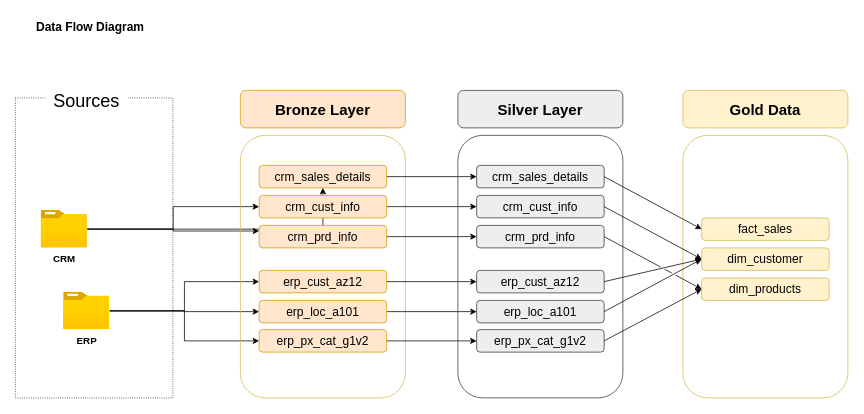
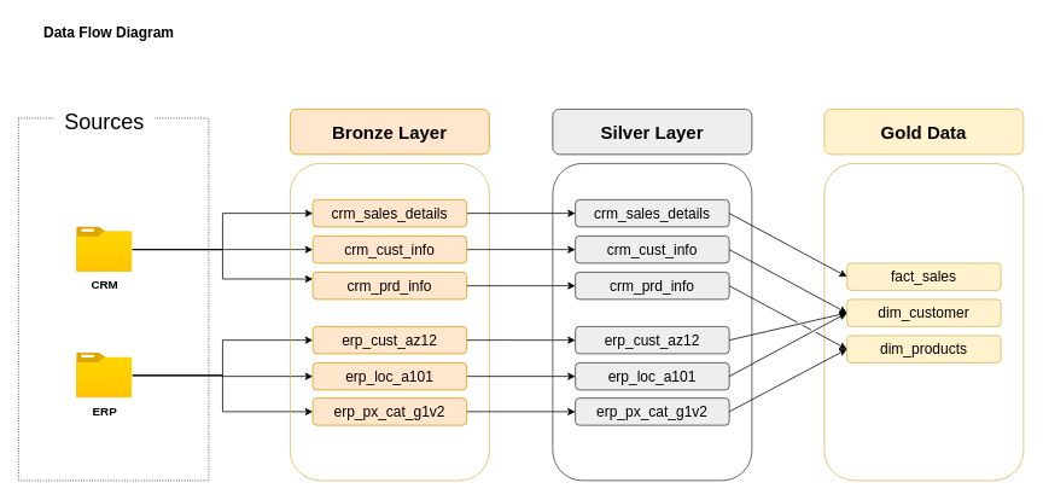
  <mxCell id="0" />
  <mxCell id="1" parent="0" />
  <mxCell id="2" value="" style="rounded=0;whiteSpace=wrap;html=1;fillColor=none;dashed=1;dashPattern=1 2;" parent="1" vertex="1"><mxGeometry x="20" y="130" width="210" height="400" as="geometry" /></mxCell>
  <mxCell id="3" value="&lt;font style=&quot;font-size: 24px;&quot;&gt;Sources&lt;/font&gt;" style="rounded=1;whiteSpace=wrap;html=1;strokeColor=none;" parent="1" vertex="1"><mxGeometry x="60" y="110" width="110" height="50" as="geometry" /></mxCell>
  <mxCell id="4" style="edgeStyle=orthogonalEdgeStyle;rounded=0;orthogonalLoop=1;jettySize=auto;html=1;entryX=0;entryY=0.5;entryDx=0;entryDy=0;" edge="1" parent="1" source="7" target="21"><mxGeometry relative="1" as="geometry" /></mxCell>
  <mxCell id="5" style="edgeStyle=orthogonalEdgeStyle;rounded=0;orthogonalLoop=1;jettySize=auto;html=1;entryX=0;entryY=0.5;entryDx=0;entryDy=0;" edge="1" parent="1" source="7" target="23"><mxGeometry relative="1" as="geometry" /></mxCell>
  <mxCell id="6" style="edgeStyle=orthogonalEdgeStyle;rounded=0;orthogonalLoop=1;jettySize=auto;html=1;" edge="1" parent="1" source="7" target="25"><mxGeometry relative="1" as="geometry" /></mxCell>
  <mxCell id="7" value="&lt;b&gt;&lt;font style=&quot;font-size: 13px;&quot;&gt;ERP&lt;/font&gt;&lt;/b&gt;" style="image;aspect=fixed;html=1;points=[];align=center;fontSize=12;image=img/lib/azure2/general/Folder_Blank.svg;" parent="1" vertex="1"><mxGeometry x="84.19" y="389" width="61.61" height="50" as="geometry" /></mxCell>
  <mxCell id="8" style="edgeStyle=orthogonalEdgeStyle;rounded=0;orthogonalLoop=1;jettySize=auto;html=1;" parent="1" source="11" target="17" edge="1"><mxGeometry relative="1" as="geometry" /></mxCell>
  <mxCell id="9" style="edgeStyle=orthogonalEdgeStyle;rounded=0;orthogonalLoop=1;jettySize=auto;html=1;entryX=0;entryY=0.5;entryDx=0;entryDy=0;" parent="1" source="11" target="15" edge="1"><mxGeometry relative="1" as="geometry" /></mxCell>
  <mxCell id="10" style="edgeStyle=orthogonalEdgeStyle;rounded=0;orthogonalLoop=1;jettySize=auto;html=1;entryX=0;entryY=0.25;entryDx=0;entryDy=0;" parent="1" source="11" target="19" edge="1"><mxGeometry relative="1" as="geometry" /></mxCell>
- <mxCell id="11" value="&lt;b&gt;&lt;font style=&quot;font-size: 13px;&quot;&gt;CRM&lt;/font&gt;&lt;/b&gt;" style="image;aspect=fixed;html=1;points=[];align=center;fontSize=12;image=img/lib/azure2/general/Folder_Blank.svg;" parent="1" vertex="1"><mxGeometry x="54.19" y="280" width="61.61" height="50" as="geometry" /></mxCell>
+ <mxCell id="11" value="&lt;b&gt;&lt;font style=&quot;font-size: 13px;&quot;&gt;CRM&lt;/font&gt;&lt;/b&gt;" style="image;aspect=fixed;html=1;points=[];align=center;fontSize=12;image=img/lib/azure2/general/Folder_Blank.svg;" parent="1" vertex="1"><mxGeometry x="84.19" y="250" width="61.61" height="50" as="geometry" /></mxCell>
  <mxCell id="12" value="" style="rounded=1;whiteSpace=wrap;html=1;fillColor=none;strokeColor=#d6b656;glass=0;shadow=0;labelBackgroundColor=none;textShadow=0;" parent="1" vertex="1"><mxGeometry x="320" y="180" width="220" height="350" as="geometry" /></mxCell>
  <mxCell id="13" value="&lt;font style=&quot;font-size: 20px;&quot;&gt;&lt;b&gt;Bronze Layer&lt;/b&gt;&lt;/font&gt;" style="rounded=1;whiteSpace=wrap;html=1;fillColor=#ffe6cc;strokeColor=#d79b00;" parent="1" vertex="1"><mxGeometry x="320" y="120" width="220" height="50" as="geometry" /></mxCell>
  <mxCell id="14" style="edgeStyle=orthogonalEdgeStyle;rounded=0;orthogonalLoop=1;jettySize=auto;html=1;exitX=1;exitY=0.5;exitDx=0;exitDy=0;entryX=0;entryY=0.5;entryDx=0;entryDy=0;" parent="1" source="15" target="28" edge="1"><mxGeometry relative="1" as="geometry" /></mxCell>
  <mxCell id="15" value="&lt;font style=&quot;font-size: 16px;&quot;&gt;crm_cust_info&lt;/font&gt;" style="rounded=1;whiteSpace=wrap;html=1;fillColor=#ffe6cc;strokeColor=#d79b00;" parent="1" vertex="1"><mxGeometry x="345" y="260" width="170" height="30" as="geometry" /></mxCell>
  <mxCell id="16" style="edgeStyle=orthogonalEdgeStyle;rounded=0;orthogonalLoop=1;jettySize=auto;html=1;entryX=0;entryY=0.5;entryDx=0;entryDy=0;" parent="1" source="17" target="29" edge="1"><mxGeometry relative="1" as="geometry" /></mxCell>
  <mxCell id="17" value="&lt;font style=&quot;font-size: 16px;&quot;&gt;crm_sales_details&lt;/font&gt;" style="rounded=1;whiteSpace=wrap;html=1;fillColor=#ffe6cc;strokeColor=#d79b00;" parent="1" vertex="1"><mxGeometry x="345" y="220" width="170" height="30" as="geometry" /></mxCell>
  <mxCell id="18" style="edgeStyle=orthogonalEdgeStyle;rounded=0;orthogonalLoop=1;jettySize=auto;html=1;exitX=1;exitY=0.5;exitDx=0;exitDy=0;entryX=0;entryY=0.5;entryDx=0;entryDy=0;" parent="1" source="19" target="30" edge="1"><mxGeometry relative="1" as="geometry" /></mxCell>
  <mxCell id="19" value="&lt;font style=&quot;font-size: 16px;&quot;&gt;crm_prd_info&lt;/font&gt;" style="rounded=1;whiteSpace=wrap;html=1;fillColor=#ffe6cc;strokeColor=#d79b00;" parent="1" vertex="1"><mxGeometry x="345" y="300" width="170" height="30" as="geometry" /></mxCell>
  <mxCell id="20" style="edgeStyle=orthogonalEdgeStyle;rounded=0;orthogonalLoop=1;jettySize=auto;html=1;exitX=1;exitY=0.5;exitDx=0;exitDy=0;" parent="1" source="21" target="31" edge="1"><mxGeometry relative="1" as="geometry" /></mxCell>
  <mxCell id="21" value="&lt;font style=&quot;font-size: 16px;&quot;&gt;erp_cust_az12&lt;/font&gt;" style="rounded=1;whiteSpace=wrap;html=1;fillColor=#ffe6cc;strokeColor=#d79b00;" parent="1" vertex="1"><mxGeometry x="345" y="360" width="170" height="30" as="geometry" /></mxCell>
  <mxCell id="22" style="edgeStyle=orthogonalEdgeStyle;rounded=0;orthogonalLoop=1;jettySize=auto;html=1;exitX=1;exitY=0.5;exitDx=0;exitDy=0;" parent="1" source="23" target="32" edge="1"><mxGeometry relative="1" as="geometry" /></mxCell>
  <mxCell id="23" value="&lt;font style=&quot;font-size: 16px;&quot;&gt;erp_px_cat_g1v2&lt;/font&gt;" style="rounded=1;whiteSpace=wrap;html=1;fillColor=#ffe6cc;strokeColor=#d79b00;" parent="1" vertex="1"><mxGeometry x="345" y="439" width="170" height="30" as="geometry" /></mxCell>
  <mxCell id="24" style="edgeStyle=orthogonalEdgeStyle;rounded=0;orthogonalLoop=1;jettySize=auto;html=1;exitX=1;exitY=0.5;exitDx=0;exitDy=0;" parent="1" source="25" target="33" edge="1"><mxGeometry relative="1" as="geometry" /></mxCell>
  <mxCell id="25" value="&lt;font style=&quot;font-size: 16px;&quot;&gt;erp_loc_a101&lt;/font&gt;" style="rounded=1;whiteSpace=wrap;html=1;fillColor=#ffe6cc;strokeColor=#d79b00;" parent="1" vertex="1"><mxGeometry x="345" y="400" width="170" height="30" as="geometry" /></mxCell>
  <mxCell id="26" value="" style="rounded=1;whiteSpace=wrap;html=1;fillColor=none;strokeColor=#36393d;glass=0;shadow=0;labelBackgroundColor=none;textShadow=0;" parent="1" vertex="1"><mxGeometry x="610" y="180" width="220" height="350" as="geometry" /></mxCell>
  <mxCell id="27" value="&lt;font style=&quot;font-size: 20px;&quot;&gt;&lt;b&gt;Silver Layer&lt;/b&gt;&lt;/font&gt;" style="rounded=1;whiteSpace=wrap;html=1;fillColor=#eeeeee;strokeColor=#36393d;" parent="1" vertex="1"><mxGeometry x="610" y="120" width="220" height="50" as="geometry" /></mxCell>
  <mxCell id="28" value="&lt;font style=&quot;font-size: 16px;&quot;&gt;crm_cust_info&lt;/font&gt;" style="rounded=1;whiteSpace=wrap;html=1;fillColor=#eeeeee;strokeColor=#36393d;" parent="1" vertex="1"><mxGeometry x="635" y="260" width="170" height="30" as="geometry" /></mxCell>
  <mxCell id="29" value="&lt;font style=&quot;font-size: 16px;&quot;&gt;crm_sales_details&lt;/font&gt;" style="rounded=1;whiteSpace=wrap;html=1;fillColor=#eeeeee;strokeColor=#36393d;" parent="1" vertex="1"><mxGeometry x="635" y="220" width="170" height="30" as="geometry" /></mxCell>
  <mxCell id="30" value="&lt;font style=&quot;font-size: 16px;&quot;&gt;crm_prd_info&lt;/font&gt;" style="rounded=1;whiteSpace=wrap;html=1;fillColor=#eeeeee;strokeColor=#36393d;" parent="1" vertex="1"><mxGeometry x="635" y="300" width="170" height="30" as="geometry" /></mxCell>
  <mxCell id="31" value="&lt;font style=&quot;font-size: 16px;&quot;&gt;erp_cust_az12&lt;/font&gt;" style="rounded=1;whiteSpace=wrap;html=1;fillColor=#eeeeee;strokeColor=#36393d;" parent="1" vertex="1"><mxGeometry x="635" y="360" width="170" height="30" as="geometry" /></mxCell>
  <mxCell id="32" value="&lt;font style=&quot;font-size: 16px;&quot;&gt;erp_px_cat_g1v2&lt;/font&gt;" style="rounded=1;whiteSpace=wrap;html=1;fillColor=#eeeeee;strokeColor=#36393d;" parent="1" vertex="1"><mxGeometry x="635" y="439" width="170" height="30" as="geometry" /></mxCell>
  <mxCell id="33" value="&lt;font style=&quot;font-size: 16px;&quot;&gt;erp_loc_a101&lt;/font&gt;" style="rounded=1;whiteSpace=wrap;html=1;fillColor=#eeeeee;strokeColor=#36393d;" parent="1" vertex="1"><mxGeometry x="635" y="400" width="170" height="30" as="geometry" /></mxCell>
  <mxCell id="34" value="" style="rounded=1;whiteSpace=wrap;html=1;fillColor=none;strokeColor=#d6b656;glass=0;shadow=0;labelBackgroundColor=none;textShadow=0;" vertex="1" parent="1"><mxGeometry x="910" y="180" width="220" height="350" as="geometry" /></mxCell>
  <mxCell id="35" value="&lt;font style=&quot;font-size: 20px;&quot;&gt;&lt;b&gt;Gold Data&lt;/b&gt;&lt;/font&gt;" style="rounded=1;whiteSpace=wrap;html=1;fillColor=#fff2cc;strokeColor=#d6b656;" vertex="1" parent="1"><mxGeometry x="910" y="120" width="220" height="50" as="geometry" /></mxCell>
  <mxCell id="36" value="&lt;font style=&quot;font-size: 16px;&quot;&gt;dim_customer&lt;/font&gt;" style="rounded=1;whiteSpace=wrap;html=1;fillColor=#fff2cc;strokeColor=#d6b656;" vertex="1" parent="1"><mxGeometry x="935" y="330" width="170" height="30" as="geometry" /></mxCell>
  <mxCell id="37" value="&lt;font style=&quot;font-size: 16px;&quot;&gt;fact_sales&lt;/font&gt;" style="rounded=1;whiteSpace=wrap;html=1;fillColor=#fff2cc;strokeColor=#d6b656;" vertex="1" parent="1"><mxGeometry x="935" y="290" width="170" height="30" as="geometry" /></mxCell>
  <mxCell id="38" value="&lt;font style=&quot;font-size: 16px;&quot;&gt;dim_products&lt;/font&gt;" style="rounded=1;whiteSpace=wrap;html=1;fillColor=#fff2cc;strokeColor=#d6b656;" vertex="1" parent="1"><mxGeometry x="935" y="370" width="170" height="30" as="geometry" /></mxCell>
  <mxCell id="39" value="" style="endArrow=classic;html=1;rounded=0;exitX=1;exitY=0.5;exitDx=0;exitDy=0;entryX=0;entryY=0.5;entryDx=0;entryDy=0;jumpStyle=gap;" edge="1" parent="1" source="29" target="37"><mxGeometry width="50" height="50" relative="1" as="geometry"><mxPoint x="840" y="290" as="sourcePoint" /><mxPoint x="890" y="240" as="targetPoint" /></mxGeometry></mxCell>
  <mxCell id="40" value="" style="endArrow=classic;html=1;rounded=0;exitX=1;exitY=0.5;exitDx=0;exitDy=0;entryX=0;entryY=0.5;entryDx=0;entryDy=0;jumpStyle=gap;" edge="1" parent="1" source="28" target="36"><mxGeometry width="50" height="50" relative="1" as="geometry"><mxPoint x="850" y="389" as="sourcePoint" /><mxPoint x="900" y="339" as="targetPoint" /></mxGeometry></mxCell>
  <mxCell id="41" value="" style="endArrow=classic;html=1;rounded=0;entryX=0;entryY=0.5;entryDx=0;entryDy=0;exitX=1;exitY=0.5;exitDx=0;exitDy=0;jumpStyle=gap;" edge="1" parent="1" source="31" target="36"><mxGeometry width="50" height="50" relative="1" as="geometry"><mxPoint x="790" y="390" as="sourcePoint" /><mxPoint x="840" y="340" as="targetPoint" /></mxGeometry></mxCell>
  <mxCell id="42" value="" style="endArrow=classic;html=1;rounded=0;exitX=1;exitY=0.5;exitDx=0;exitDy=0;entryX=0;entryY=0.5;entryDx=0;entryDy=0;jumpStyle=gap;" edge="1" parent="1" source="33" target="36"><mxGeometry width="50" height="50" relative="1" as="geometry"><mxPoint x="840" y="410" as="sourcePoint" /><mxPoint x="890" y="360" as="targetPoint" /></mxGeometry></mxCell>
  <mxCell id="43" value="" style="endArrow=classic;html=1;rounded=0;exitX=1;exitY=0.5;exitDx=0;exitDy=0;entryX=0;entryY=0.5;entryDx=0;entryDy=0;jumpStyle=gap;" edge="1" parent="1" source="32" target="38"><mxGeometry width="50" height="50" relative="1" as="geometry"><mxPoint x="840" y="430" as="sourcePoint" /><mxPoint x="890" y="380" as="targetPoint" /></mxGeometry></mxCell>
  <mxCell id="44" value="" style="endArrow=classic;html=1;rounded=0;entryX=0;entryY=0.5;entryDx=0;entryDy=0;exitX=1;exitY=0.5;exitDx=0;exitDy=0;jumpStyle=gap;" edge="1" parent="1" source="30" target="38"><mxGeometry width="50" height="50" relative="1" as="geometry"><mxPoint x="790" y="390" as="sourcePoint" /><mxPoint x="840" y="340" as="targetPoint" /></mxGeometry></mxCell>
  <mxCell id="45" value="Data Flow Diagram" style="text;html=1;align=center;verticalAlign=middle;whiteSpace=wrap;rounded=0;fontStyle=1;fontSize=16;" vertex="1" parent="1"><mxGeometry x="20" y="20" width="200" height="30" as="geometry" /></mxCell>
